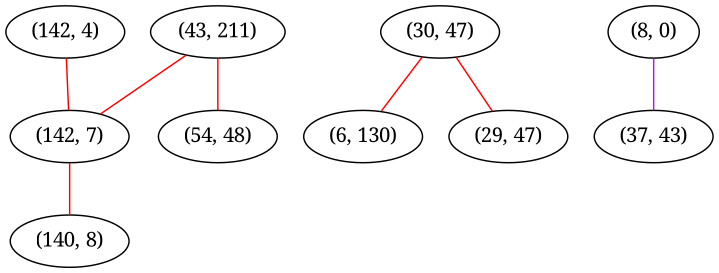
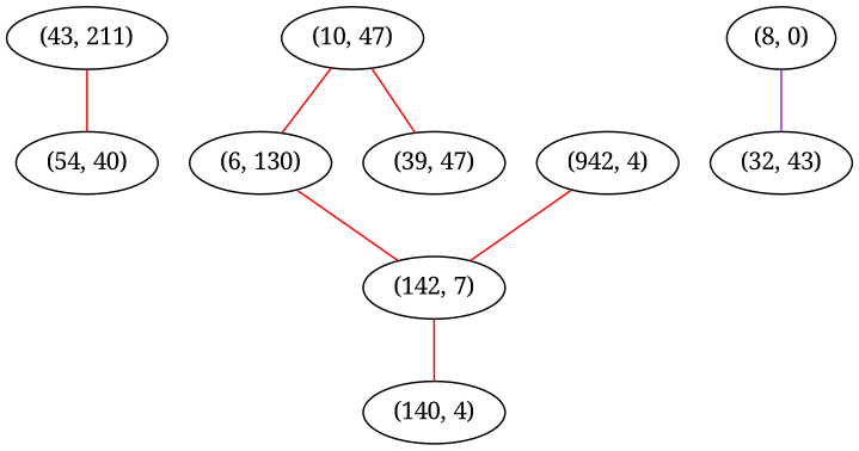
  graph {
    fontname="Noto Serif"
    node [fontname="Noto Serif"]
    edge [color=red fontname="Noto Serif" weight=1]
    n1 [label="(43, 211)"]
    "(142, 7)"
-   "(54, 40)" [label="(54, 48)"]
-   "(140, 8)"
-   "(30, 47)"
+   "(54, 40)"
+   "(140, 8)" [label="(140, 4)"]
+   "(30, 47)" [label="(10, 47)"]
    "(6, 130)"
-   "(29, 47)"
-   "(142, 4)"
+   "(29, 47)" [label="(39, 47)"]
+   "(142, 4)" [label="(942, 4)"]
    n9 [label="(8, 0)"]
-   "(32, 43)" [label="(37, 43)"]
-   n1 -- "(142, 7)"
+   "(32, 43)"
+   "(6, 130)" -- "(142, 7)"
    n1 -- "(54, 40)"
    "(142, 7)" -- "(140, 8)"
    "(30, 47)" -- "(6, 130)"
    "(30, 47)" -- "(29, 47)"
    "(142, 4)" -- "(142, 7)"
    n9 -- "(32, 43)" [color=purple weight=4]
  }
